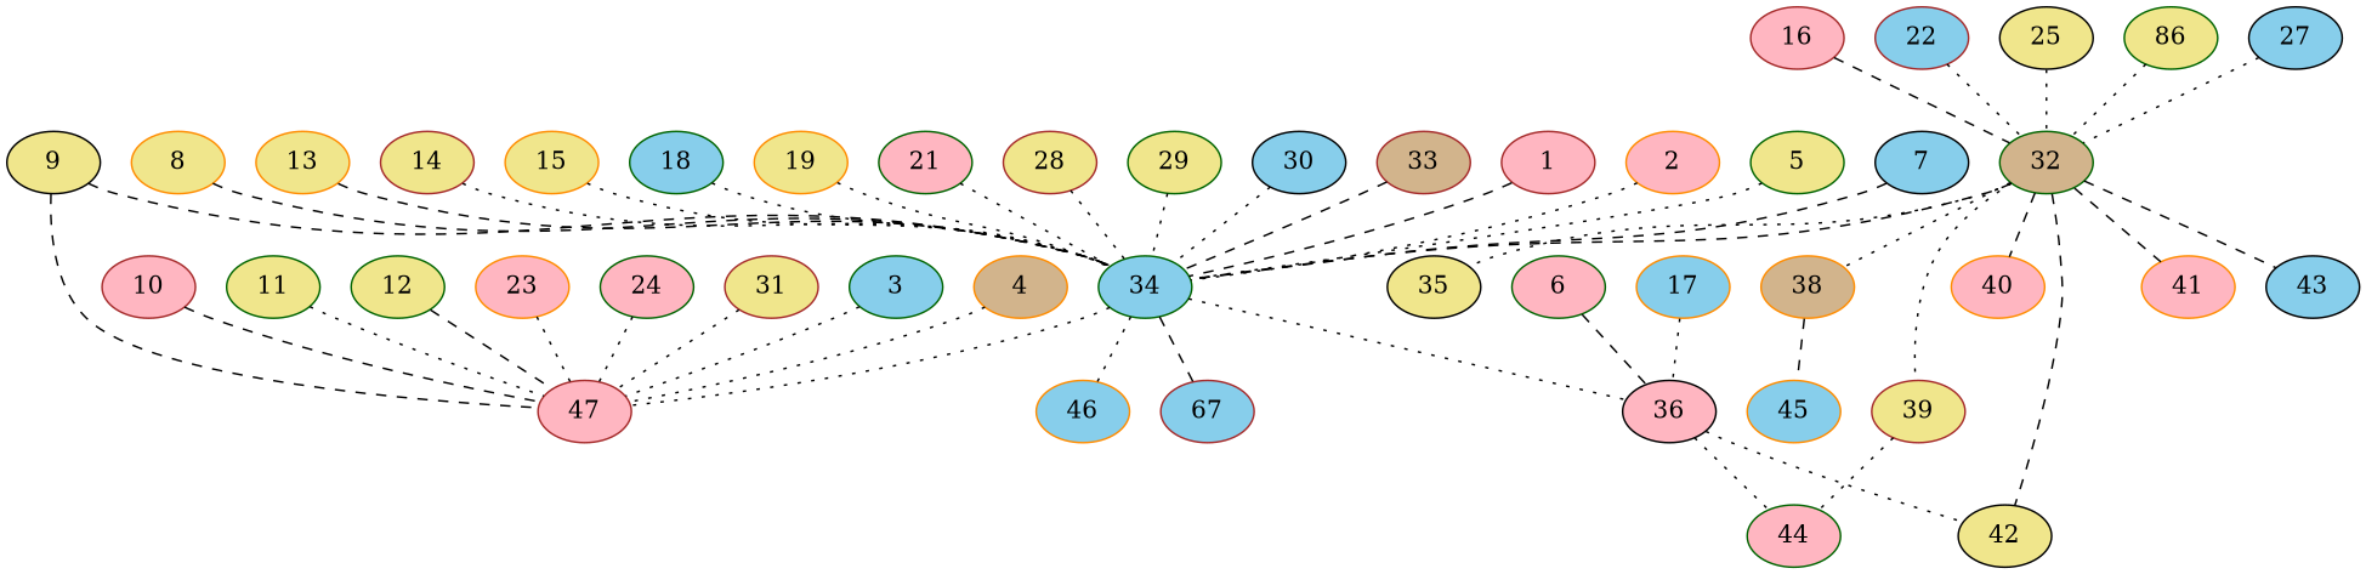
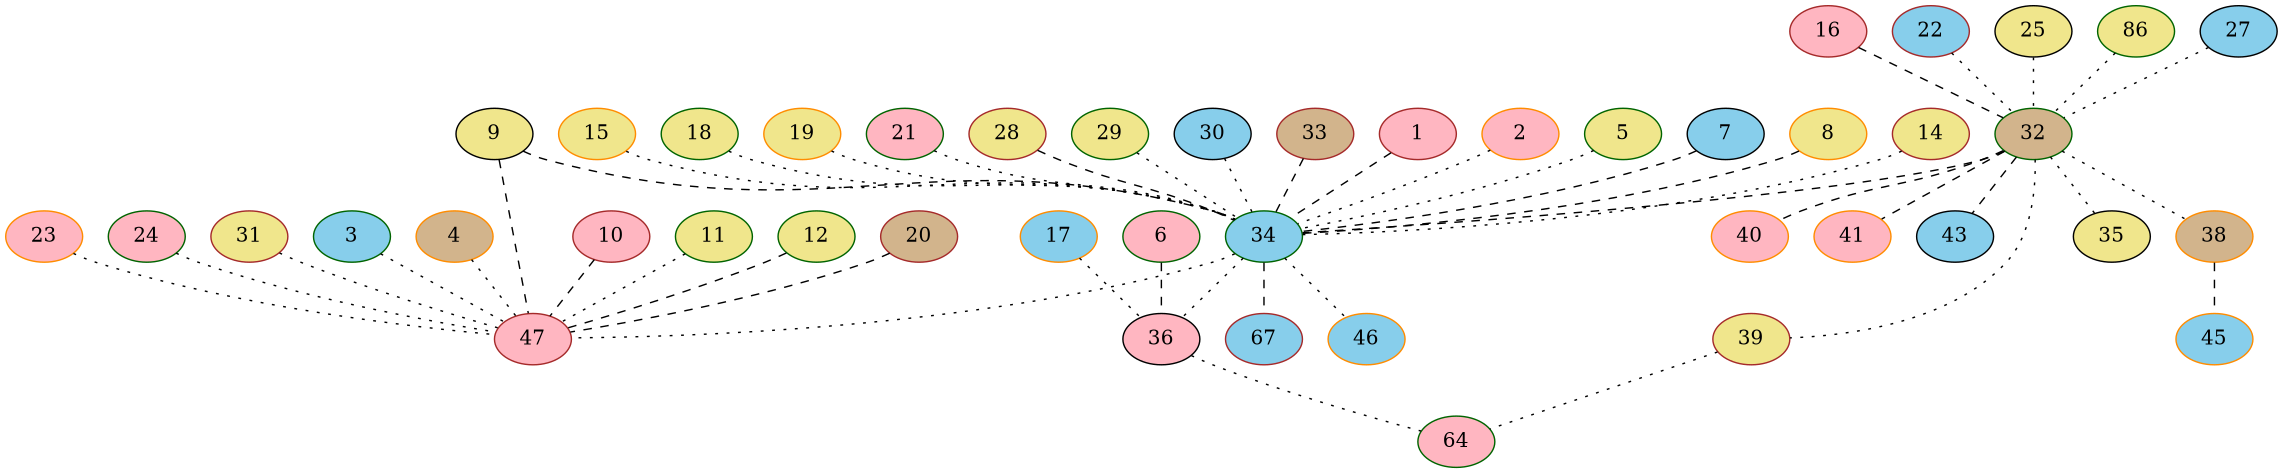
  graph {
    node [color=darkgreen fillcolor=khaki style=filled]
    edge [style=dotted weight=1.0]
    1 [color=brown fillcolor=lightpink]
    34 [fillcolor=skyblue]
    47 [color=brown fillcolor=lightpink]
    36 [color=black fillcolor=lightpink]
    n5 [color=brown fillcolor=skyblue label=67]
    46 [color=darkorange fillcolor=skyblue]
    2 [color=darkorange fillcolor=lightpink]
    3 [fillcolor=skyblue]
    4 [color=darkorange fillcolor=tan]
    5
    6 [fillcolor=lightpink]
-   42 [color=black]
-   44 [fillcolor=lightpink]
+   44 [fillcolor=lightpink label=64]
    7 [color=black fillcolor=skyblue]
    8 [color=darkorange]
    9 [color=black]
    10 [color=brown fillcolor=lightpink]
    11
    12
-   13 [color=darkorange]
    14 [color=brown]
    15 [color=darkorange]
    16 [color=brown fillcolor=lightpink]
    32 [fillcolor=tan]
    35 [color=black]
    38 [color=darkorange fillcolor=tan]
    39 [color=brown]
    40 [color=darkorange fillcolor=lightpink]
    41 [color=darkorange fillcolor=lightpink]
    43 [color=black fillcolor=skyblue]
    17 [color=darkorange fillcolor=skyblue]
-   18 [fillcolor=skyblue]
+   18
    19 [color=darkorange]
+   20 [color=brown fillcolor=tan]
    21 [fillcolor=lightpink]
    22 [color=brown fillcolor=skyblue]
    23 [color=darkorange fillcolor=lightpink]
    24 [fillcolor=lightpink]
    25 [color=black]
    n40 [label=86]
    27 [color=black fillcolor=skyblue]
    28 [color=brown]
    29
    30 [color=black fillcolor=skyblue]
    31 [color=brown]
    45 [color=darkorange fillcolor=skyblue]
    33 [color=brown fillcolor=tan]
    1 -- 34 [style=dashed]
    34 -- 47
    34 -- 36
    34 -- n5 [style=dashed]
    34 -- 46
-   36 -- 42
    36 -- 44
    2 -- 34
    3 -- 47
    4 -- 47
    5 -- 34
    6 -- 36 [style=dashed]
    7 -- 34 [style=dashed]
    8 -- 34 [style=dashed]
    9 -- 34 [style=dashed]
    9 -- 47 [style=dashed]
    10 -- 47 [style=dashed]
    11 -- 47
    12 -- 47 [style=dashed]
-   13 -- 34 [style=dashed]
    14 -- 34
    15 -- 34
    16 -- 32 [style=dashed]
    32 -- 34 [style=dashed]
-   32 -- 42 [style=dashed]
    32 -- 35
    32 -- 38
    32 -- 39
    32 -- 40 [style=dashed]
    32 -- 41 [style=dashed]
    32 -- 43 [style=dashed]
    38 -- 45 [style=dashed]
    39 -- 44
    17 -- 36
    18 -- 34
    19 -- 34
+   20 -- 47 [style=dashed]
    21 -- 34
    22 -- 32
    23 -- 47
    24 -- 47
    25 -- 32
    n40 -- 32
    27 -- 32
-   28 -- 34
+   28 -- 34 [style=dashed]
    29 -- 34
    30 -- 34
    31 -- 47
    33 -- 34 [style=dashed]
  }
